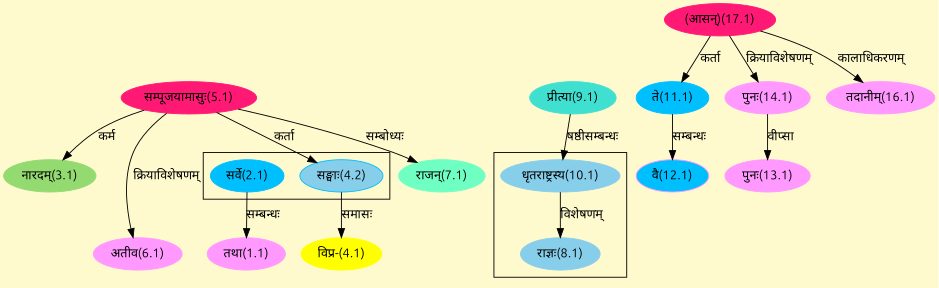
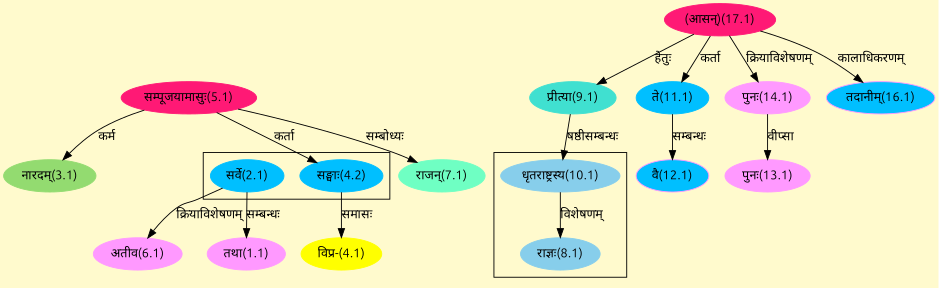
  digraph {
    bgcolor=lemonchiffon1
    compound=true
    fontname=Ubuntu
    rankdir=BT
    node [color="#FF99FF" fontname=Ubuntu style=filled]
    edge [dir=back fontname=Ubuntu]
    n1 [color="#00BFFF" label="सर्वे(2.1)"]
-   n2 [color="#00BFFF" label="सङ्घाः(4.2)" fillcolor="#87CEEB"]
+   n2 [color="#00BFFF" label="सङ्घाः(4.2)"]
    n3 [color="#87CEEB" label="राज्ञः(8.1)"]
    n4 [color="#87CEEB" label="धृतराष्ट्रस्य(10.1)"]
    n5 [color="#FF1975" label="सम्पूजयामासुः(5.1)"]
    n6 [color="#40E0D0" label="प्रीत्या(9.1)"]
    n7 [color="#FF1975" label="(आसन्)(17.1)"]
    n8 [label="तथा(1.1)"]
    n9 [color="#93DB70" label="नारदम्(3.1)"]
    n10 [color="#FFFF00" label="विप्र-(4.1)"]
    n11 [label="अतीव(6.1)"]
    n12 [color="#6FFFC3" label="राजन्(7.1)"]
    n13 [color="#00BFFF" label="ते(11.1)"]
    n14 [fillcolor="#00BFFF" label="वै(12.1)"]
    n15 [label="पुनः(13.1)"]
    n16 [label="पुनः(14.1)"]
-   n17 [label="तदानीम्(16.1)"]
+   n17 [label="तदानीम्(16.1)" fillcolor="#00BFFF"]
    subgraph cluster_1 {
      n1
      n2
    }
    subgraph cluster_2 {
      n3
      n4
    }
    n2 -> n5 [label="कर्ता"]
    n3 -> n4 [label="विशेषणम्"]
    n4 -> n6 [label="षष्ठीसम्बन्धः"]
+   n6 -> n7 [label="हेतुः"]
    n8 -> n1 [label="सम्बन्धः"]
    n9 -> n5 [label="कर्म"]
    n10 -> n2 [label="समासः"]
-   n11 -> n5 [label="क्रियाविशेषणम्"]
+   n11 -> n1 [label="क्रियाविशेषणम्"]
    n12 -> n5 [label="सम्बोध्यः"]
    n13 -> n7 [label="कर्ता"]
    n14 -> n13 [label="सम्बन्धः"]
    n15 -> n16 [label="वीप्सा"]
    n16 -> n7 [label="क्रियाविशेषणम्"]
    n17 -> n7 [label="कालाधिकरणम्"]
  }
